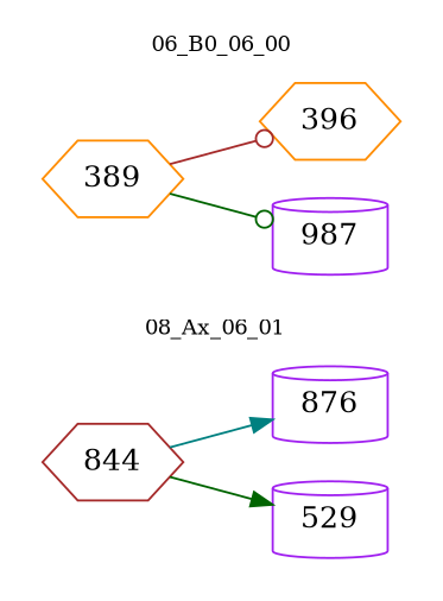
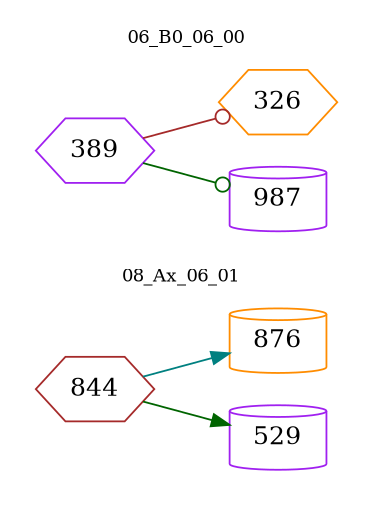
  digraph {
    rankdir=LR
    node [color=purple shape=hexagon]
    edge [arrowhead=normal color=darkgreen]
    n1 [color=brown label=844]
    n2 [label=529 shape=cylinder]
-   n3 [label=876 shape=cylinder]
-   n4 [color=darkorange label=389]
+   n3 [color=darkorange label=876 shape=cylinder]
+   n4 [label=389]
    n5 [label=987 shape=cylinder]
-   n6 [color=darkorange label=396]
+   n6 [color=darkorange label=326]
    subgraph cluster_1 {
      color=white
      fontsize=10
      label="08_Ax_06_01"
      n1
      n2
      n3
    }
    subgraph cluster_2 {
      color=white
      fontsize=10
      label="06_B0_06_00"
      n4
      n5
      n6
    }
    n1 -> n2
    n1 -> n3 [color=teal]
    n4 -> n5 [arrowhead=odot]
    n4 -> n6 [arrowhead=odot color=brown]
  }
